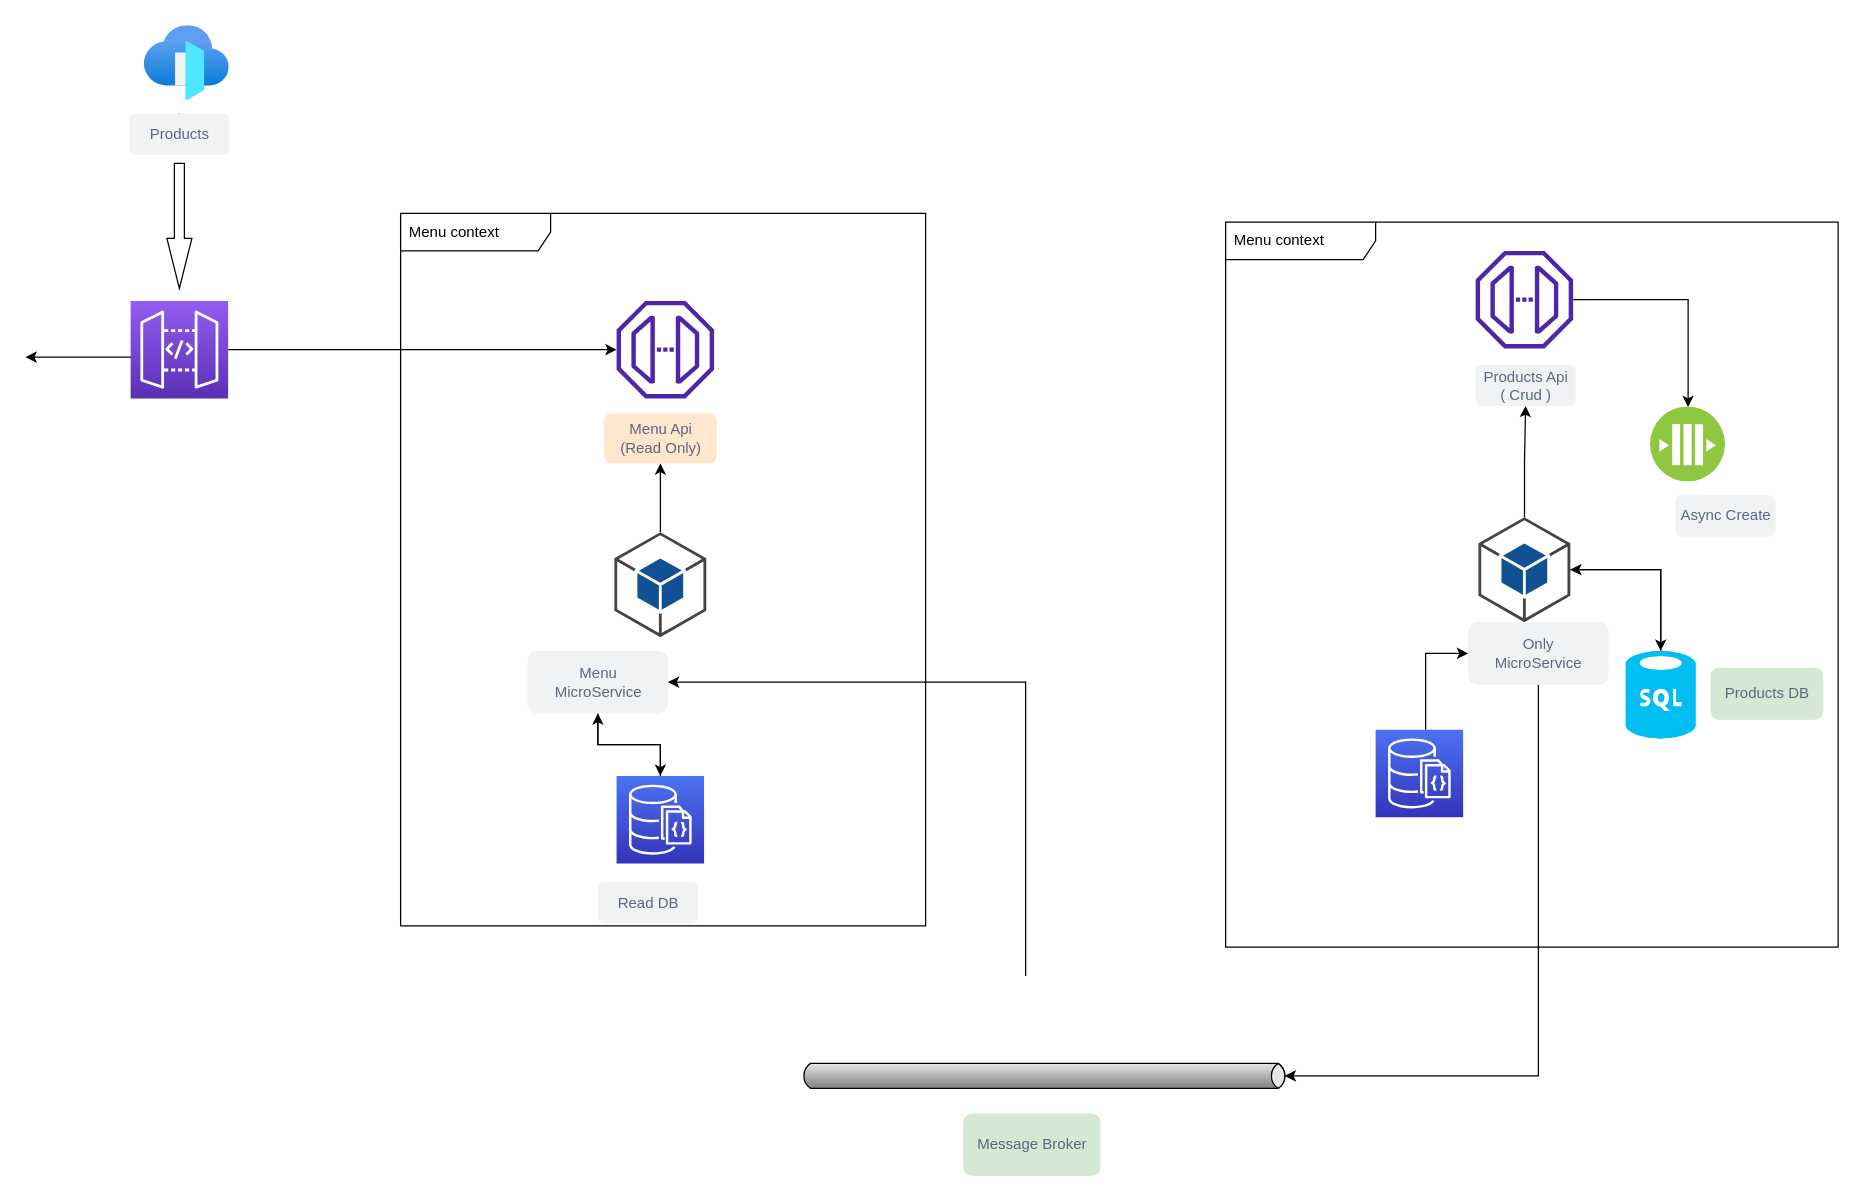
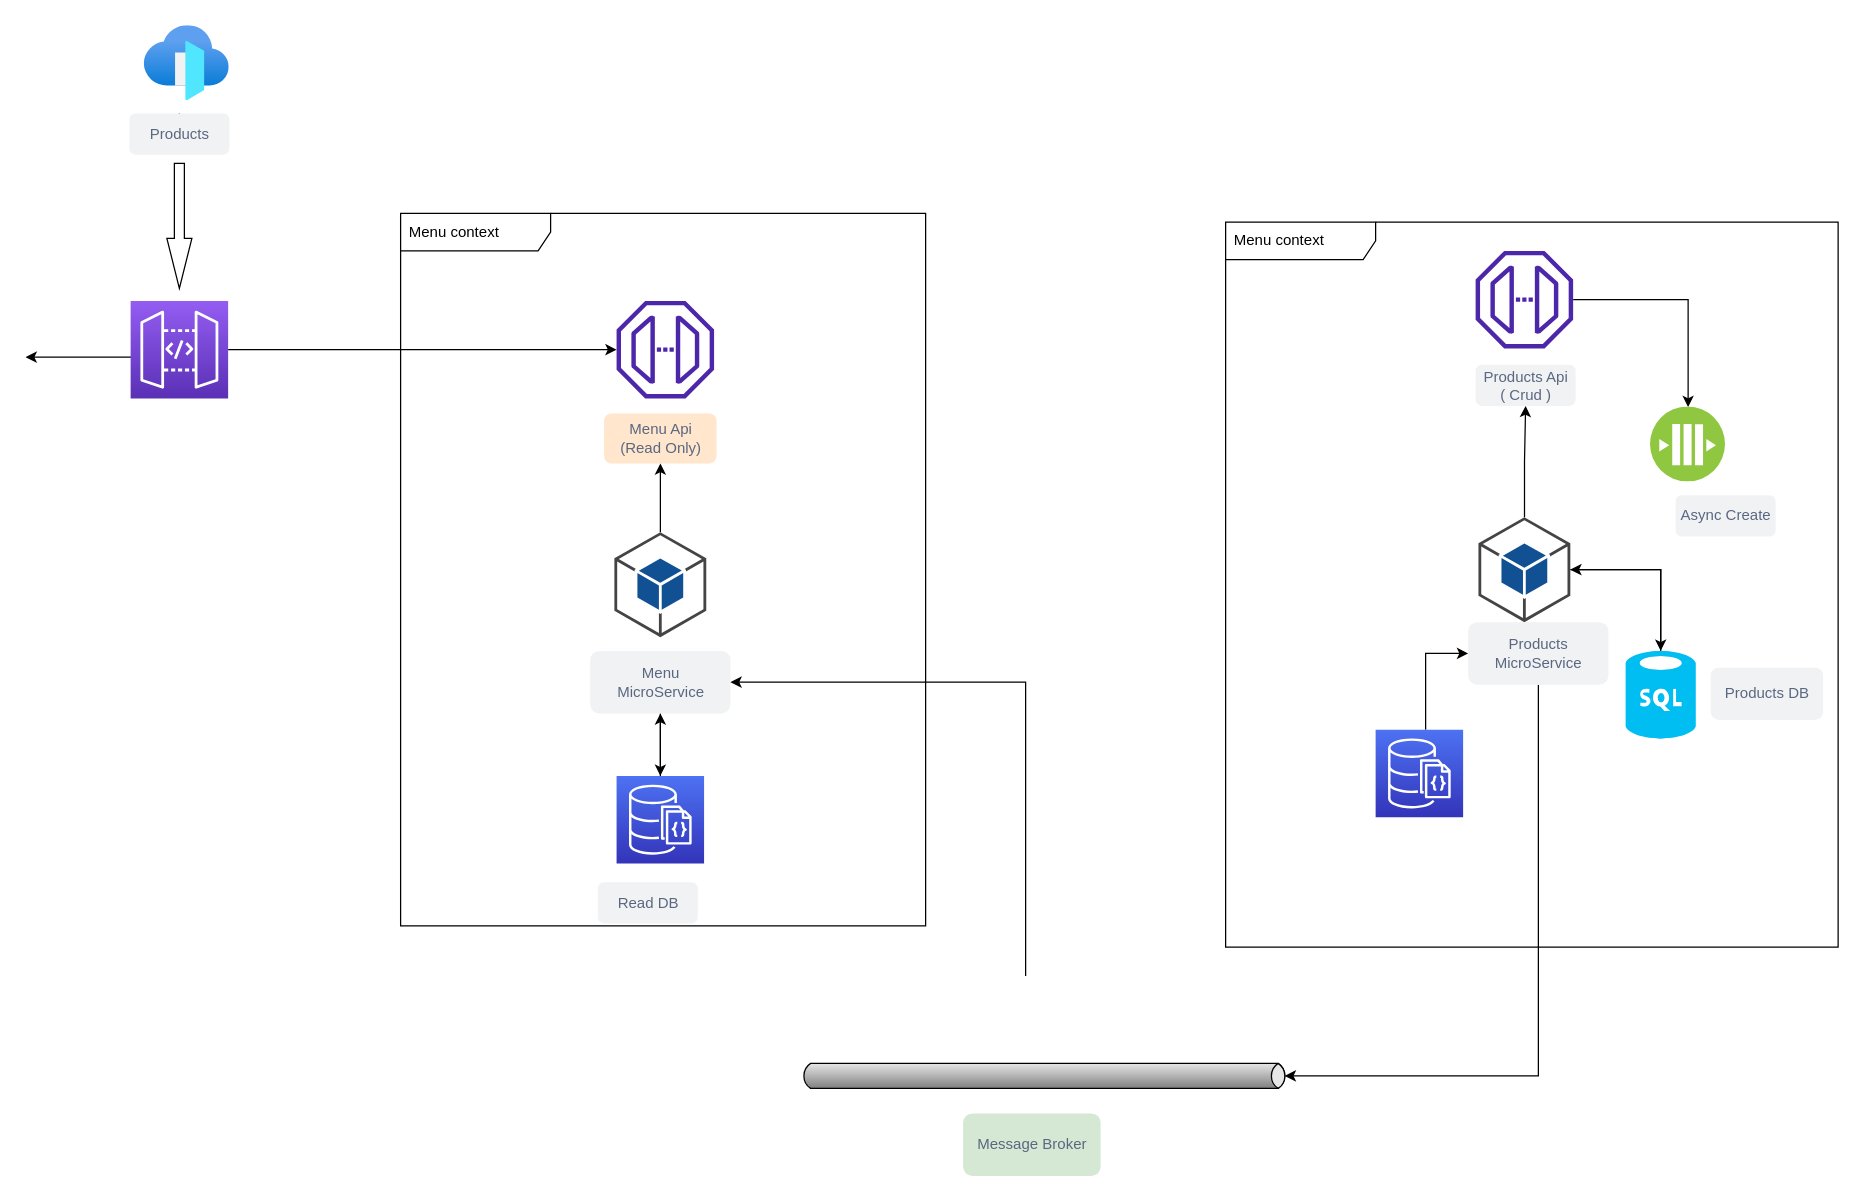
  <mxCell id="0" />
  <mxCell id="1" parent="0" />
  <mxCell id="2" value="" style="edgeStyle=orthogonalEdgeStyle;rounded=0;orthogonalLoop=1;jettySize=auto;html=1;" parent="1" edge="1"><mxGeometry relative="1" as="geometry"><mxPoint x="136.25" y="285" as="sourcePoint" /><mxPoint x="20" y="285" as="targetPoint" /></mxGeometry></mxCell>
  <mxCell id="3" value="" style="html=1;shadow=0;dashed=0;align=center;verticalAlign=middle;shape=mxgraph.arrows2.arrow;dy=0.6;dx=40;direction=south;notch=0;" parent="1" vertex="1"><mxGeometry x="133" y="130" width="20" height="100" as="geometry" /></mxCell>
  <mxCell id="4" value="" style="aspect=fixed;html=1;points=[];align=center;image;fontSize=12;image=img/lib/azure2/networking/Front_Doors.svg;" parent="1" vertex="1"><mxGeometry x="115" y="20" width="68" height="60" as="geometry" /></mxCell>
  <mxCell id="5" style="edgeStyle=orthogonalEdgeStyle;rounded=0;orthogonalLoop=1;jettySize=auto;html=1;" parent="1" source="6" target="8" edge="1"><mxGeometry relative="1" as="geometry"><mxPoint x="330" y="285" as="targetPoint" /></mxGeometry></mxCell>
  <mxCell id="6" value="" style="sketch=0;points=[[0,0,0],[0.25,0,0],[0.5,0,0],[0.75,0,0],[1,0,0],[0,1,0],[0.25,1,0],[0.5,1,0],[0.75,1,0],[1,1,0],[0,0.25,0],[0,0.5,0],[0,0.75,0],[1,0.25,0],[1,0.5,0],[1,0.75,0]];outlineConnect=0;fontColor=#232F3E;gradientColor=#945DF2;gradientDirection=north;fillColor=#5A30B5;strokeColor=#ffffff;dashed=0;verticalLabelPosition=bottom;verticalAlign=top;align=center;html=1;fontSize=12;fontStyle=0;aspect=fixed;shape=mxgraph.aws4.resourceIcon;resIcon=mxgraph.aws4.api_gateway;" parent="1" vertex="1"><mxGeometry x="104" y="240" width="78" height="78" as="geometry" /></mxCell>
  <mxCell id="7" value="Menu context" style="shape=umlFrame;whiteSpace=wrap;html=1;width=120;height=30;boundedLbl=1;verticalAlign=middle;align=left;spacingLeft=5;" parent="1" vertex="1"><mxGeometry x="319.99" y="170" width="420.01" height="570" as="geometry" /></mxCell>
  <mxCell id="8" value="" style="sketch=0;outlineConnect=0;fontColor=#232F3E;gradientColor=none;fillColor=#4D27AA;strokeColor=none;dashed=0;verticalLabelPosition=bottom;verticalAlign=top;align=center;html=1;fontSize=12;fontStyle=0;aspect=fixed;pointerEvents=1;shape=mxgraph.aws4.endpoint;" parent="1" vertex="1"><mxGeometry x="492.76" y="240" width="78" height="78" as="geometry" /></mxCell>
  <mxCell id="9" value="Menu Api&lt;br&gt;(Read Only)" style="rounded=1;align=center;fillColor=#ffe6cc;strokeColor=none;html=1;fontColor=#596780;fontSize=12;" parent="1" vertex="1"><mxGeometry x="482.75" y="330" width="90" height="40" as="geometry" /></mxCell>
  <mxCell id="10" value="" style="edgeStyle=orthogonalEdgeStyle;rounded=0;orthogonalLoop=1;jettySize=auto;html=1;" parent="1" source="11" target="9" edge="1"><mxGeometry relative="1" as="geometry" /></mxCell>
  <mxCell id="11" value="" style="outlineConnect=0;dashed=0;verticalLabelPosition=bottom;verticalAlign=top;align=center;html=1;shape=mxgraph.aws3.android;fillColor=#115193;gradientColor=none;" parent="1" vertex="1"><mxGeometry x="491" y="425" width="73.5" height="84" as="geometry" /></mxCell>
  <mxCell id="12" value="" style="edgeStyle=orthogonalEdgeStyle;rounded=0;orthogonalLoop=1;jettySize=auto;html=1;" edge="1" parent="1" source="13" target="23"><mxGeometry relative="1" as="geometry" /></mxCell>
- <mxCell id="13" value="Menu&lt;br&gt;MicroService" style="rounded=1;align=center;fillColor=#F1F2F4;strokeColor=none;html=1;fontColor=#596780;fontSize=12" parent="1" vertex="1"><mxGeometry x="421.63" y="520" width="112.25" height="50" as="geometry" /></mxCell>
+ <mxCell id="13" value="Menu&lt;br&gt;MicroService" style="rounded=1;align=center;fillColor=#F1F2F4;strokeColor=none;html=1;fontColor=#596780;fontSize=12" parent="1" vertex="1"><mxGeometry x="471.63" y="520" width="112.25" height="50" as="geometry" /></mxCell>
  <mxCell id="14" value="" style="edgeStyle=orthogonalEdgeStyle;rounded=0;orthogonalLoop=1;jettySize=auto;html=1;" parent="1" source="15" target="18" edge="1"><mxGeometry relative="1" as="geometry" /></mxCell>
  <mxCell id="15" value="" style="sketch=0;outlineConnect=0;fontColor=#232F3E;gradientColor=none;fillColor=#4D27AA;strokeColor=none;dashed=0;verticalLabelPosition=bottom;verticalAlign=top;align=center;html=1;fontSize=12;fontStyle=0;aspect=fixed;pointerEvents=1;shape=mxgraph.aws4.endpoint;" parent="1" vertex="1"><mxGeometry x="1180" y="200" width="78" height="78" as="geometry" /></mxCell>
  <mxCell id="16" value="Products Api&lt;br&gt;( Crud )" style="rounded=1;align=center;fillColor=#F1F2F4;strokeColor=none;html=1;fontColor=#596780;fontSize=12" parent="1" vertex="1"><mxGeometry x="1180" y="291" width="80" height="33" as="geometry" /></mxCell>
  <mxCell id="17" value="" style="verticalLabelPosition=bottom;html=1;verticalAlign=top;align=center;strokeColor=none;fillColor=#00BEF2;shape=mxgraph.azure.sql_database;" parent="1" vertex="1"><mxGeometry x="1300" y="520" width="56.12" height="70" as="geometry" /></mxCell>
  <mxCell id="18" value="" style="aspect=fixed;perimeter=ellipsePerimeter;html=1;align=center;shadow=0;dashed=0;fontColor=#4277BB;labelBackgroundColor=#ffffff;fontSize=12;spacingTop=3;image;image=img/lib/ibm/blockchain/message_bus.svg;" parent="1" vertex="1"><mxGeometry x="1320" y="325" width="60" height="60" as="geometry" /></mxCell>
  <mxCell id="19" value="Async Create" style="rounded=1;align=center;fillColor=#F1F2F4;strokeColor=none;html=1;fontColor=#596780;fontSize=12" parent="1" vertex="1"><mxGeometry x="1340" y="395.5" width="80" height="33" as="geometry" /></mxCell>
  <mxCell id="20" value="Persistency&lt;br&gt;Db" style="rounded=1;align=center;fillColor=#F1F2F4;strokeColor=none;html=1;fontColor=#596780;fontSize=12" parent="1" vertex="1"><mxGeometry x="1370" y="535" width="86.12" height="40" as="geometry" /></mxCell>
  <mxCell id="21" value="Read DB" style="rounded=1;align=center;fillColor=#F1F2F4;strokeColor=none;html=1;fontColor=#596780;fontSize=12" parent="1" vertex="1"><mxGeometry x="477.75" y="705" width="80" height="33" as="geometry" /></mxCell>
  <mxCell id="22" value="" style="edgeStyle=orthogonalEdgeStyle;rounded=0;orthogonalLoop=1;jettySize=auto;html=1;" parent="1" source="23" target="13" edge="1"><mxGeometry relative="1" as="geometry" /></mxCell>
  <mxCell id="23" value="" style="sketch=0;points=[[0,0,0],[0.25,0,0],[0.5,0,0],[0.75,0,0],[1,0,0],[0,1,0],[0.25,1,0],[0.5,1,0],[0.75,1,0],[1,1,0],[0,0.25,0],[0,0.5,0],[0,0.75,0],[1,0.25,0],[1,0.5,0],[1,0.75,0]];outlineConnect=0;fontColor=#232F3E;gradientColor=#4D72F3;gradientDirection=north;fillColor=#3334B9;strokeColor=#ffffff;dashed=0;verticalLabelPosition=bottom;verticalAlign=top;align=center;html=1;fontSize=12;fontStyle=0;aspect=fixed;shape=mxgraph.aws4.resourceIcon;resIcon=mxgraph.aws4.documentdb_with_mongodb_compatibility;" parent="1" vertex="1"><mxGeometry x="492.76" y="620" width="70" height="70" as="geometry" /></mxCell>
  <mxCell id="24" value="Menu context" style="shape=umlFrame;whiteSpace=wrap;html=1;width=120;height=30;boundedLbl=1;verticalAlign=middle;align=left;spacingLeft=5;" parent="1" vertex="1"><mxGeometry x="980" y="177" width="490" height="580" as="geometry" /></mxCell>
  <mxCell id="25" value="" style="edgeStyle=orthogonalEdgeStyle;rounded=0;orthogonalLoop=1;jettySize=auto;html=1;" parent="1" source="27" target="16" edge="1"><mxGeometry relative="1" as="geometry" /></mxCell>
  <mxCell id="26" style="edgeStyle=orthogonalEdgeStyle;rounded=0;orthogonalLoop=1;jettySize=auto;html=1;entryX=0.5;entryY=0;entryDx=0;entryDy=0;entryPerimeter=0;" edge="1" parent="1" source="27" target="33"><mxGeometry relative="1" as="geometry" /></mxCell>
  <mxCell id="27" value="" style="outlineConnect=0;dashed=0;verticalLabelPosition=bottom;verticalAlign=top;align=center;html=1;shape=mxgraph.aws3.android;fillColor=#115193;gradientColor=none;" parent="1" vertex="1"><mxGeometry x="1182.25" y="413" width="73.5" height="84" as="geometry" /></mxCell>
  <mxCell id="28" value="" style="edgeStyle=orthogonalEdgeStyle;rounded=0;orthogonalLoop=1;jettySize=auto;html=1;" parent="1" source="29" target="31" edge="1"><mxGeometry relative="1" as="geometry"><Array as="points"><mxPoint x="1140" y="522" /></Array></mxGeometry></mxCell>
  <mxCell id="29" value="" style="sketch=0;points=[[0,0,0],[0.25,0,0],[0.5,0,0],[0.75,0,0],[1,0,0],[0,1,0],[0.25,1,0],[0.5,1,0],[0.75,1,0],[1,1,0],[0,0.25,0],[0,0.5,0],[0,0.75,0],[1,0.25,0],[1,0.5,0],[1,0.75,0]];outlineConnect=0;fontColor=#232F3E;gradientColor=#4D72F3;gradientDirection=north;fillColor=#3334B9;strokeColor=#ffffff;dashed=0;verticalLabelPosition=bottom;verticalAlign=top;align=center;html=1;fontSize=12;fontStyle=0;aspect=fixed;shape=mxgraph.aws4.resourceIcon;resIcon=mxgraph.aws4.documentdb_with_mongodb_compatibility;" parent="1" vertex="1"><mxGeometry x="1100" y="583" width="70" height="70" as="geometry" /></mxCell>
  <mxCell id="30" style="edgeStyle=orthogonalEdgeStyle;rounded=0;orthogonalLoop=1;jettySize=auto;html=1;entryX=1;entryY=0.5;entryDx=-2.7;entryDy=0;entryPerimeter=0;" edge="1" parent="1" source="31" target="36"><mxGeometry relative="1" as="geometry"><Array as="points"><mxPoint x="1230" y="860" /></Array></mxGeometry></mxCell>
- <mxCell id="31" value="Only &lt;br&gt;MicroService" style="rounded=1;align=center;fillColor=#F1F2F4;strokeColor=none;html=1;fontColor=#596780;fontSize=12" parent="1" vertex="1"><mxGeometry x="1174" y="497" width="112.25" height="50" as="geometry" /></mxCell>
+ <mxCell id="31" value="Products &lt;br&gt;MicroService" style="rounded=1;align=center;fillColor=#F1F2F4;strokeColor=none;html=1;fontColor=#596780;fontSize=12" parent="1" vertex="1"><mxGeometry x="1174" y="497" width="112.25" height="50" as="geometry" /></mxCell>
  <mxCell id="32" style="edgeStyle=orthogonalEdgeStyle;rounded=0;orthogonalLoop=1;jettySize=auto;html=1;entryX=1;entryY=0.5;entryDx=0;entryDy=0;entryPerimeter=0;" edge="1" parent="1" source="33" target="27"><mxGeometry relative="1" as="geometry"><Array as="points"><mxPoint x="1328" y="455" /></Array></mxGeometry></mxCell>
  <mxCell id="33" value="" style="verticalLabelPosition=bottom;html=1;verticalAlign=top;align=center;strokeColor=none;fillColor=#00BEF2;shape=mxgraph.azure.sql_database;" vertex="1" parent="1"><mxGeometry x="1304.31" y="520" width="47.5" height="70" as="geometry" /></mxCell>
- <mxCell id="34" value="Products DB" style="rounded=1;align=center;fillColor=#d5e8d4;strokeColor=none;html=1;fontColor=#596780;fontSize=12;" vertex="1" parent="1"><mxGeometry x="1368.06" y="533.5" width="90" height="41.5" as="geometry" /></mxCell>
+ <mxCell id="34" value="Products DB" style="rounded=1;align=center;fillColor=#F1F2F4;strokeColor=none;html=1;fontColor=#596780;fontSize=12" vertex="1" parent="1"><mxGeometry x="1368.06" y="533.5" width="90" height="41.5" as="geometry" /></mxCell>
  <mxCell id="35" style="edgeStyle=orthogonalEdgeStyle;rounded=0;orthogonalLoop=1;jettySize=auto;html=1;" edge="1" parent="1" source="36" target="13"><mxGeometry relative="1" as="geometry"><Array as="points"><mxPoint x="820" y="545" /></Array></mxGeometry></mxCell>
  <mxCell id="36" value="" style="strokeWidth=1;outlineConnect=0;dashed=0;align=center;html=1;fontSize=8;shape=mxgraph.eip.messageChannel;verticalLabelPosition=bottom;labelBackgroundColor=#ffffff;verticalAlign=top;" vertex="1" parent="1"><mxGeometry x="640" y="780" width="390" height="160" as="geometry" /></mxCell>
  <mxCell id="37" value="Message Broker" style="rounded=1;align=center;fillColor=#d5e8d4;strokeColor=none;html=1;fontColor=#596780;fontSize=12;" vertex="1" parent="1"><mxGeometry x="770" y="890" width="110" height="50" as="geometry" /></mxCell>
  <mxCell id="38" style="edgeStyle=orthogonalEdgeStyle;rounded=0;orthogonalLoop=1;jettySize=auto;html=1;exitX=0.5;exitY=0;exitDx=0;exitDy=0;" edge="1" parent="1" source="39"><mxGeometry relative="1" as="geometry"><mxPoint x="143" y="100" as="targetPoint" /></mxGeometry></mxCell>
  <mxCell id="39" value="Products" style="rounded=1;align=center;fillColor=#F1F2F4;strokeColor=none;html=1;fontColor=#596780;fontSize=12" vertex="1" parent="1"><mxGeometry x="103" y="90" width="80" height="33" as="geometry" /></mxCell>
